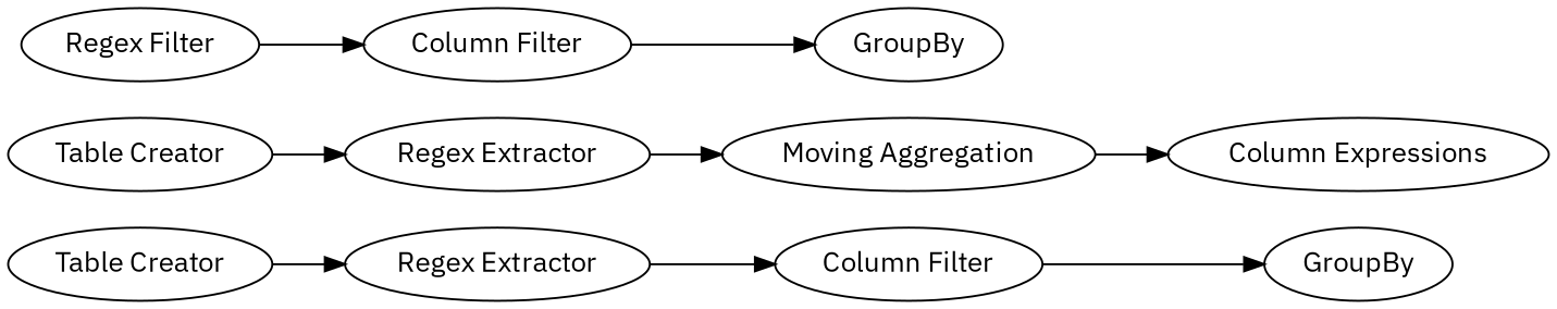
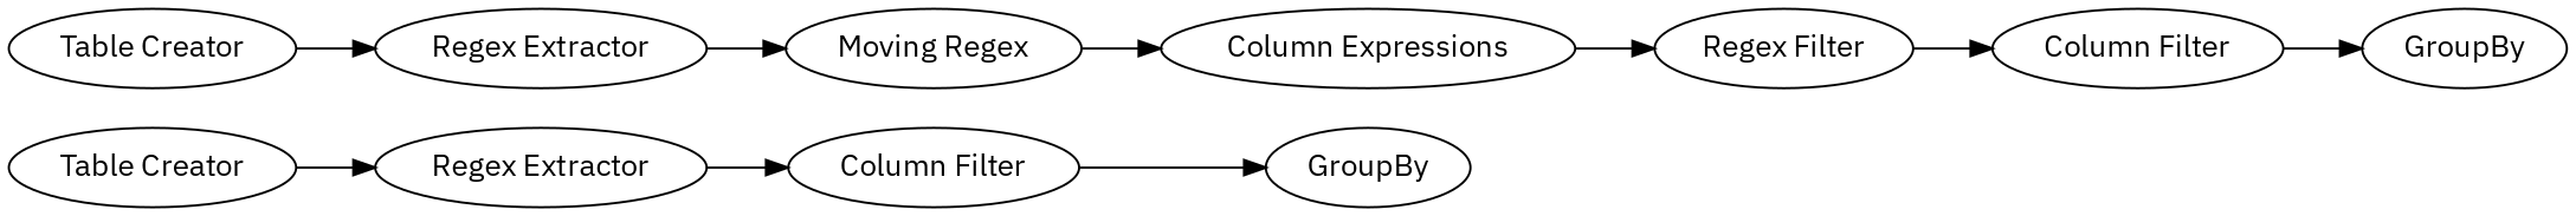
  digraph {
    fontname="IBM Plex Sans"
    rankdir=LR
    node [fontname="IBM Plex Sans"]
    edge [fontname="IBM Plex Sans"]
    n1 [label="Column Filter"]
    n2 [label=GroupBy]
    n3 [label="Regex Extractor"]
    n4 [label="Table Creator"]
    n5 [label="Regex Extractor"]
-   n6 [label="Moving Aggregation"]
+   n6 [label="Moving Regex"]
    n7 [label="Column Expressions"]
    n8 [label="Column Filter"]
    n9 [label=GroupBy]
    n10 [label="Regex Filter"]
    n11 [label="Table Creator"]
    n1 -> n2
    n3 -> n1
    n4 -> n5
    n5 -> n6
    n6 -> n7
+   n7 -> n10
    n8 -> n9
    n10 -> n8
    n11 -> n3
  }
